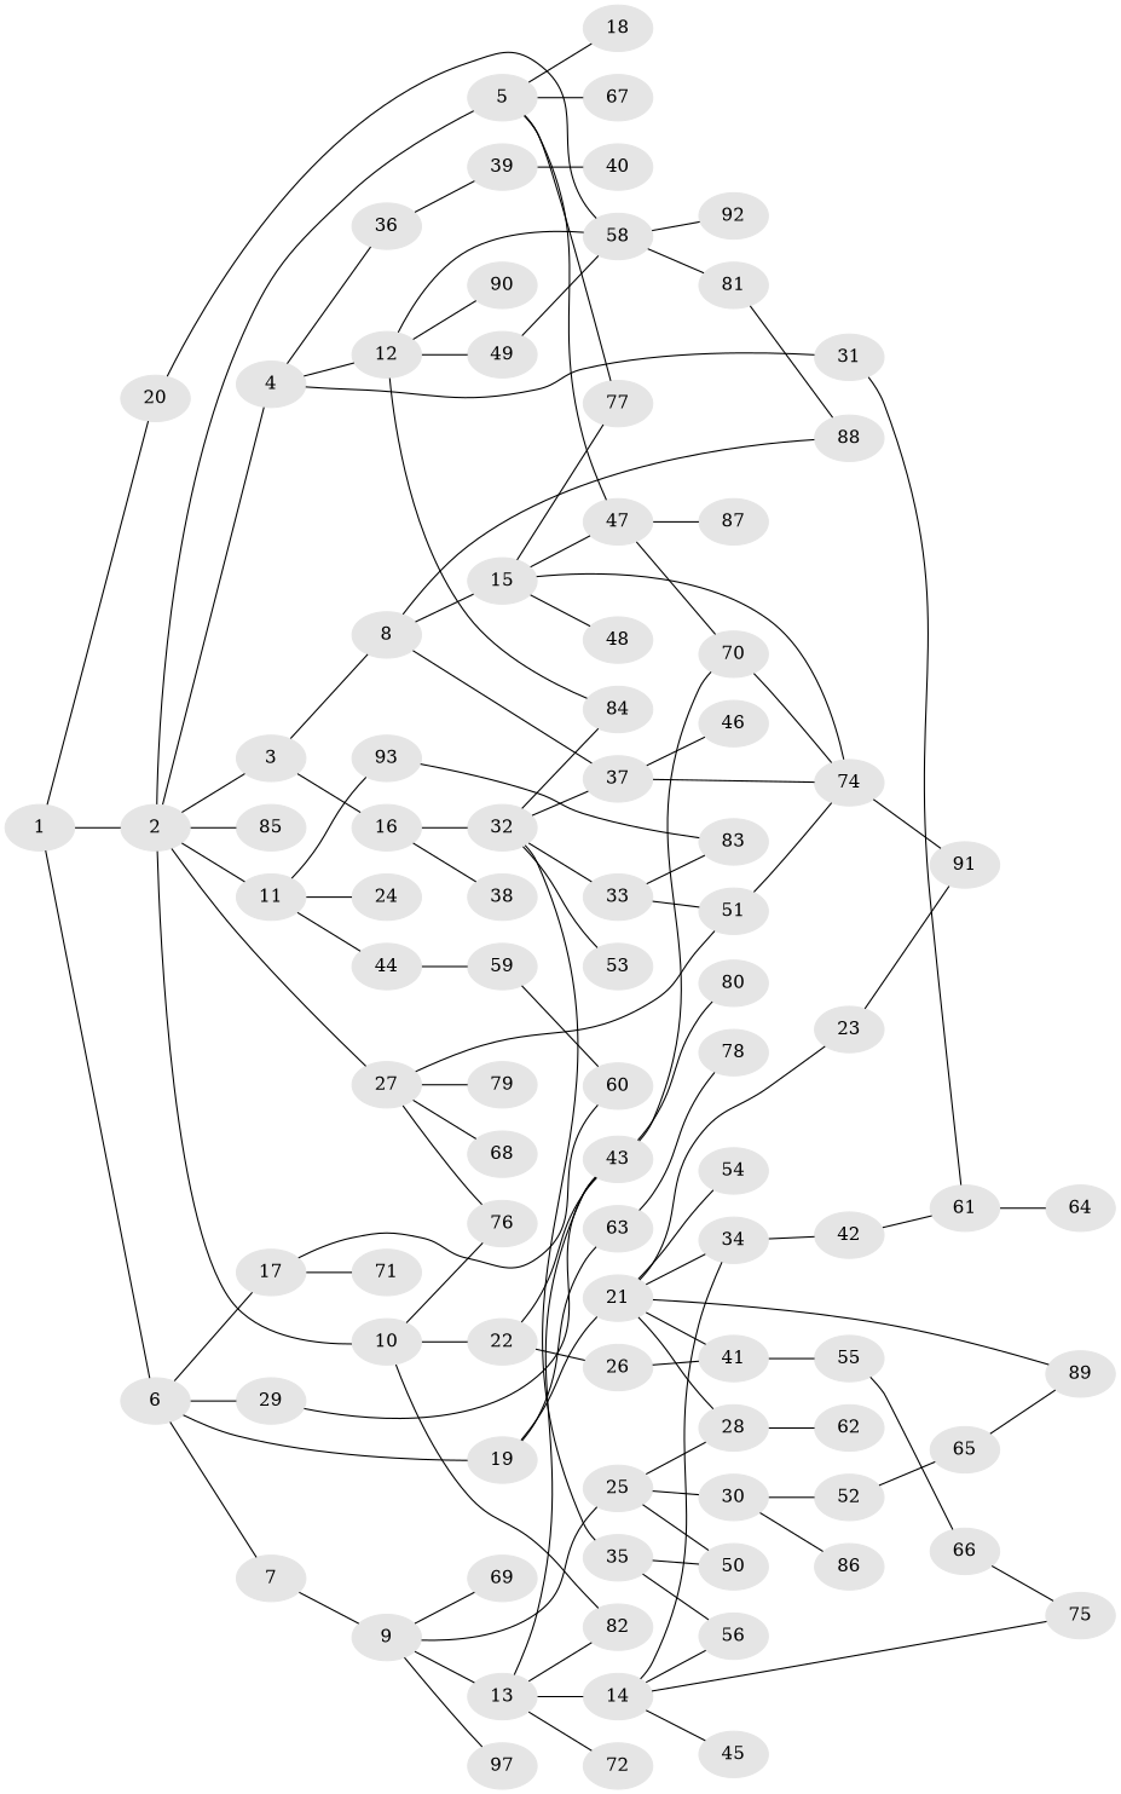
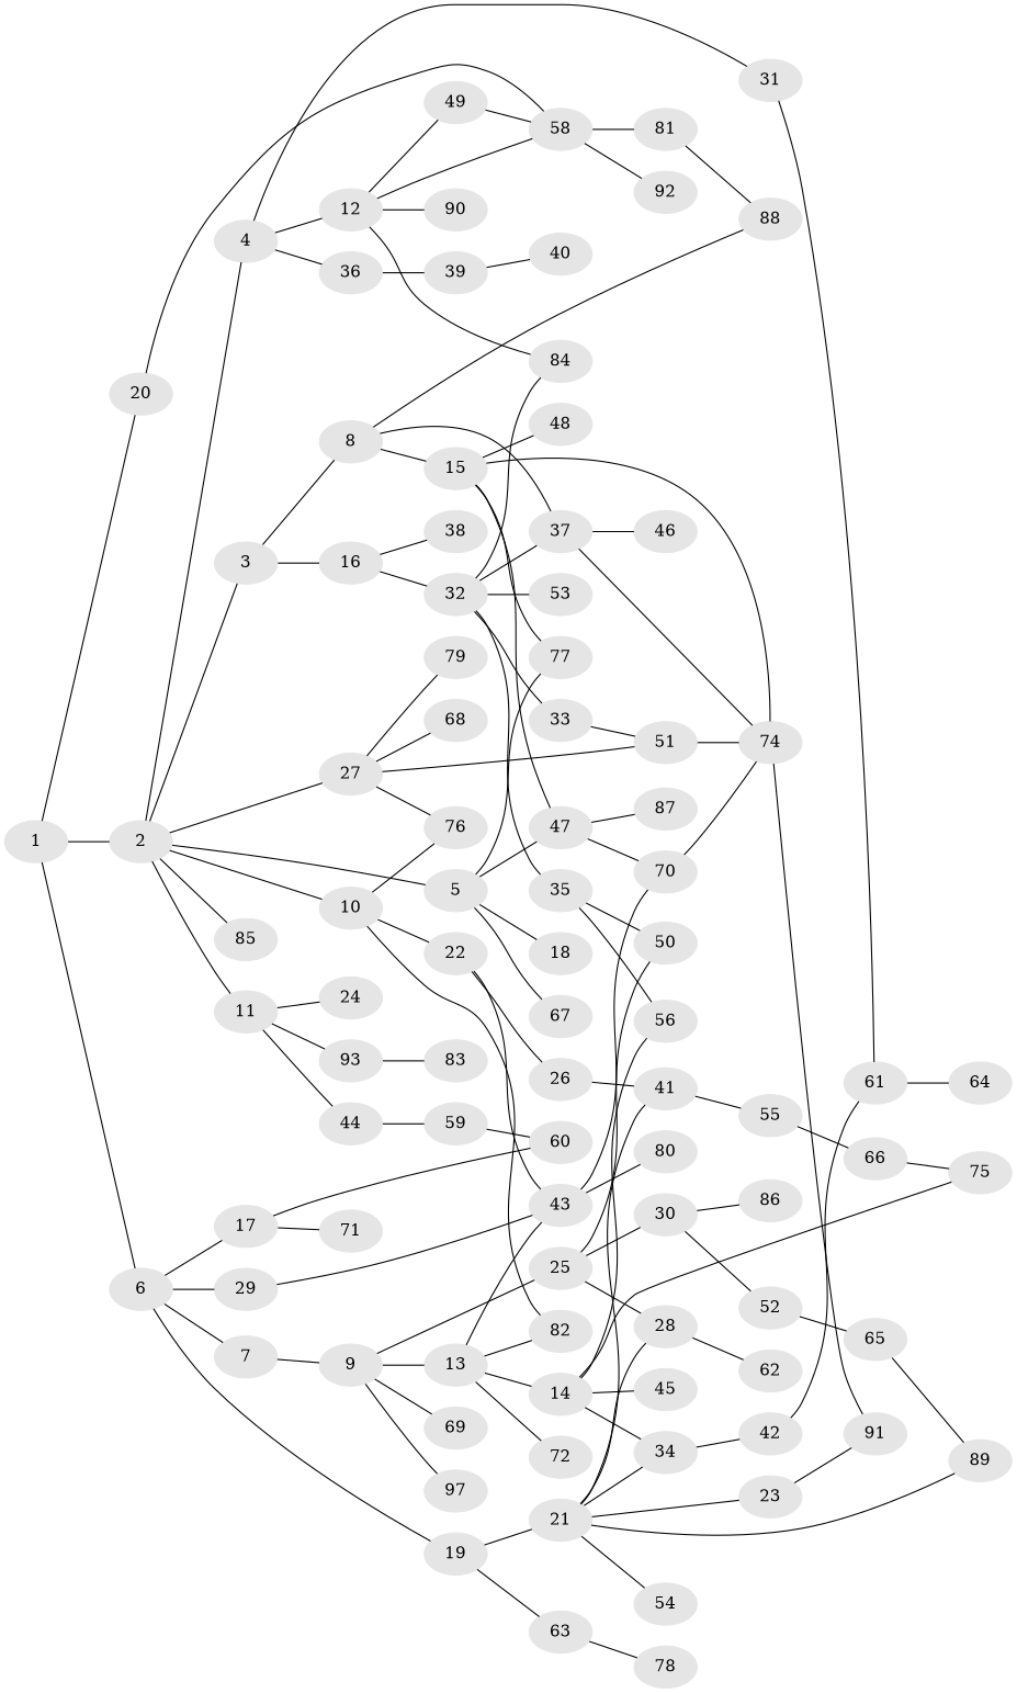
  graph {
    rankdir=LR
    node [color=gray90 style=filled]
    1
    2
    6
    20
    3
    4
    5
    10
    11
    27
    85
    7
    17
    19
    29
    58
    8
    16
    12
    31
    36
    18
    47
    67
    77
    22
    76
    82
    24
    44
    n31 [label=93]
    51
    68
    79
    15
    37
    88
    32
    38
    49
    84
    90
    61
    39
    70
    87
    9
    60
    71
    21
    63
    43
    13
    25
    n55 [label=97]
    69
    48
    74
    46
    14
    72
    28
    30
    50
    26
    59
    83
    81
    92
    34
    45
    56
    75
    80
    42
    91
    33
    35
    53
    23
    41
    54
    89
    78
    62
    55
    52
    86
    65
    64
    40
    66
    1 -- 2
    1 -- 6
    1 -- 20
    2 -- 3
    2 -- 4
    2 -- 5
    2 -- 10
    2 -- 11
    2 -- 27
    2 -- 85
    6 -- 7
    6 -- 17
    6 -- 19
    6 -- 29
    20 -- 58
    3 -- 8
    3 -- 16
    4 -- 12
    4 -- 31
    4 -- 36
    5 -- 18
    5 -- 47
    5 -- 67
    5 -- 77
    10 -- 22
    10 -- 76
    10 -- 82
    11 -- 24
    11 -- 44
    11 -- n31
    27 -- 76
    27 -- 51
    27 -- 68
    27 -- 79
    7 -- 9
    17 -- 60
    17 -- 71
    19 -- 21
    19 -- 63
    29 -- 43
    58 -- 81
    58 -- 92
    8 -- 15
    8 -- 37
    8 -- 88
    16 -- 32
    16 -- 38
    12 -- 58
    12 -- 49
    12 -- 84
    12 -- 90
    31 -- 61
    36 -- 39
    47 -- 70
    47 -- 87
    22 -- 43
    22 -- 26
    44 -- 59
    n31 -- 83
    51 -- 74
    15 -- 47
    15 -- 77
    15 -- 48
    15 -- 74
    37 -- 74
    37 -- 46
    32 -- 37
    32 -- 84
    32 -- 33
    32 -- 35
    32 -- 53
    49 -- 58
    61 -- 64
    39 -- 40
    70 -- 74
    9 -- 13
    9 -- 25
    9 -- n55
    9 -- 69
    21 -- 28
    21 -- 34
    21 -- 23
    21 -- 41
    21 -- 54
    21 -- 89
    63 -- 78
    43 -- 70
    43 -- 80
    13 -- 82
    13 -- 43
    13 -- 14
    13 -- 72
    25 -- 28
    25 -- 30
    25 -- 50
    74 -- 91
    14 -- 34
    14 -- 45
    14 -- 56
    14 -- 75
    28 -- 62
    30 -- 52
    30 -- 86
    26 -- 41
    59 -- 60
    81 -- 88
    34 -- 42
    42 -- 61
    33 -- 51
-   33 -- 83
    35 -- 50
    35 -- 56
    23 -- 91
    41 -- 55
    55 -- 66
    52 -- 65
    65 -- 89
    66 -- 75
  }
